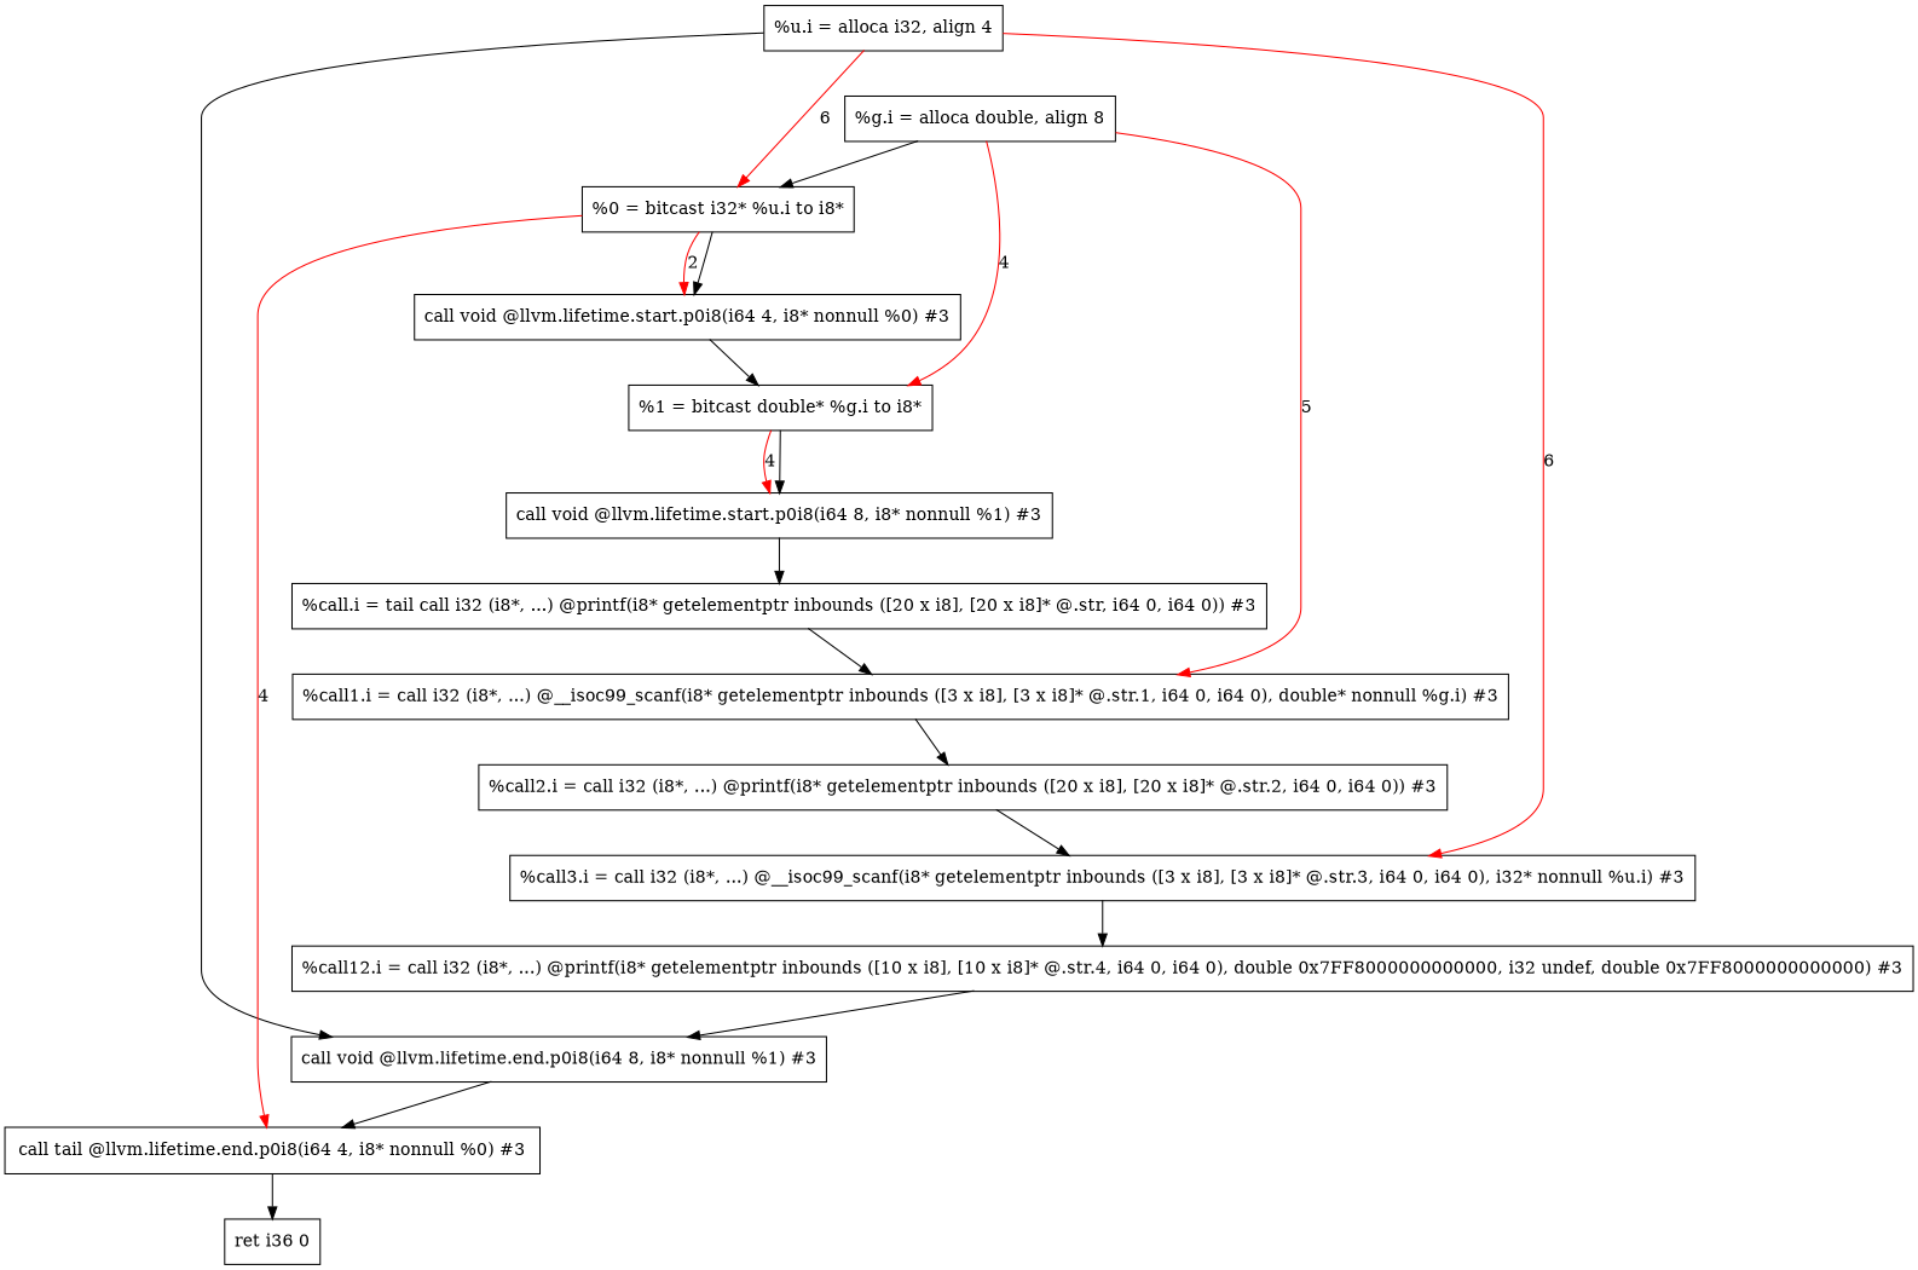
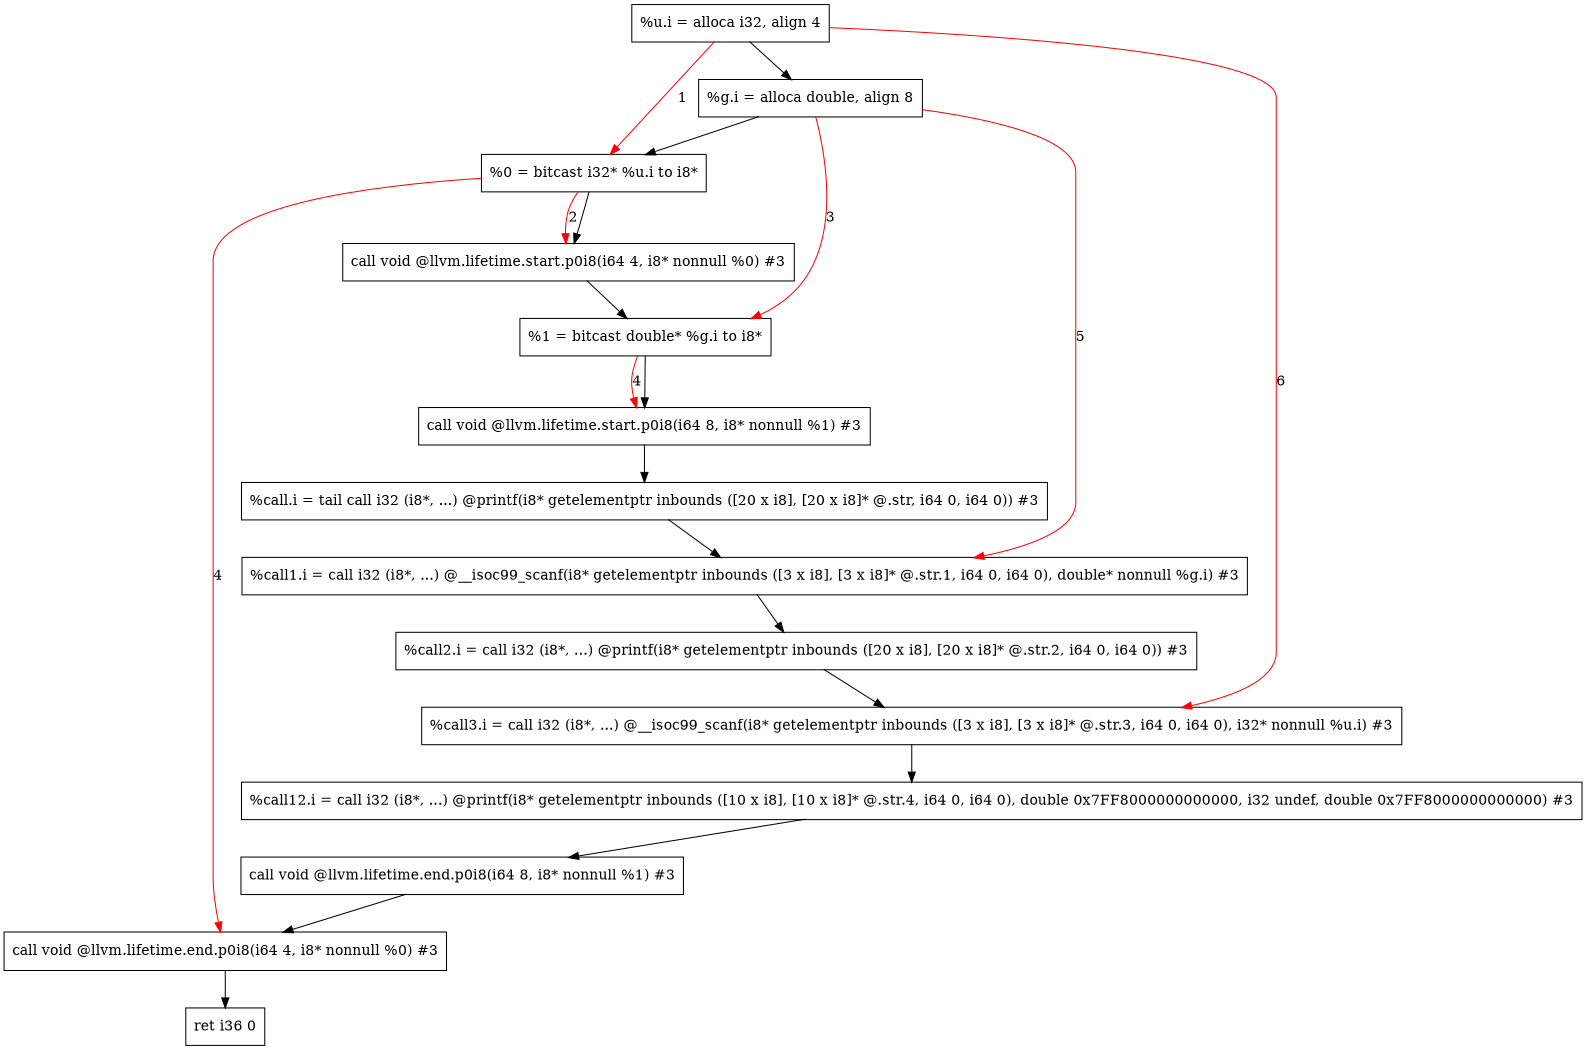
  digraph {
    node [shape=record]
    n1 [label="  %u.i = alloca i32, align 4"]
    n2 [label="  %g.i = alloca double, align 8"]
    n3 [label="  %0 = bitcast i32* %u.i to i8*"]
    n4 [label="  %call3.i = call i32 (i8*, ...) @__isoc99_scanf(i8* getelementptr inbounds ([3 x i8], [3 x i8]* @.str.3, i64 0, i64 0), i32* nonnull %u.i) #3"]
    n5 [label="  %1 = bitcast double* %g.i to i8*"]
    n6 [label="  %call1.i = call i32 (i8*, ...) @__isoc99_scanf(i8* getelementptr inbounds ([3 x i8], [3 x i8]* @.str.1, i64 0, i64 0), double* nonnull %g.i) #3"]
    n7 [label="  call void @llvm.lifetime.start.p0i8(i64 4, i8* nonnull %0) #3"]
-   n8 [label="call tail @llvm.lifetime.end.p0i8(i64 4, i8* nonnull %0) #3"]
+   n8 [label="  call void @llvm.lifetime.end.p0i8(i64 4, i8* nonnull %0) #3"]
    n9 [label="  %call12.i = call i32 (i8*, ...) @printf(i8* getelementptr inbounds ([10 x i8], [10 x i8]* @.str.4, i64 0, i64 0), double 0x7FF8000000000000, i32 undef, double 0x7FF8000000000000) #3"]
    n10 [label="  call void @llvm.lifetime.start.p0i8(i64 8, i8* nonnull %1) #3"]
    n11 [label="  %call2.i = call i32 (i8*, ...) @printf(i8* getelementptr inbounds ([20 x i8], [20 x i8]* @.str.2, i64 0, i64 0)) #3"]
    n12 [label="ret i36 0"]
    n13 [label="  %call.i = tail call i32 (i8*, ...) @printf(i8* getelementptr inbounds ([20 x i8], [20 x i8]* @.str, i64 0, i64 0)) #3"]
    n14 [label="  call void @llvm.lifetime.end.p0i8(i64 8, i8* nonnull %1) #3"]
-   n1 -> n14
-   n1 -> n3 [color=red label=6]
+   n1 -> n2
+   n1 -> n3 [color=red label=1]
    n1 -> n4 [color=red label=6]
    n2 -> n3
-   n2 -> n5 [color=red label=4]
+   n2 -> n5 [color=red label=3]
    n2 -> n6 [color=red label=5]
    n3 -> n7
    n3 -> n7 [color=red label=2]
    n3 -> n8 [color=red label=4]
    n4 -> n9
    n5 -> n10
    n5 -> n10 [color=red label=4]
    n6 -> n11
    n7 -> n5
    n8 -> n12
    n9 -> n14
    n10 -> n13
    n11 -> n4
    n13 -> n6
    n14 -> n8
  }
